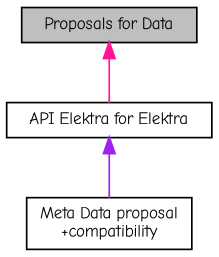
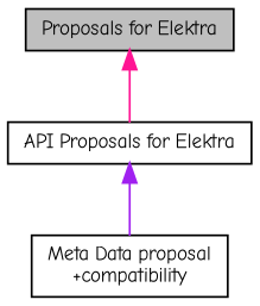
  digraph {
    fontname="Comic Neue"
    rankdir=TB
    node [color=black fillcolor=white fontname="Comic Neue" fontsize=10 shape=record style=filled]
    edge [dir=back fontname="Comic Neue" fontsize=10 labelfontname=FreeSans labelfontsize=10 shape=plaintext style=solid]
-   n1 [fillcolor=grey75 fontcolor=black height=0.2 label="Proposals for Data" width=0.4]
-   n2 [height=0.2 label="API Elektra for Elektra" width=0.4]
+   n1 [fillcolor=grey75 fontcolor=black height=0.2 label="Proposals for Elektra" width=0.4]
+   n2 [height=0.2 label="API Proposals for Elektra" width=0.4]
    n3 [height=0.2 label="Meta Data proposal\l+compatibility" width=0.4]
    n1 -> n2 [color=deeppink]
    n2 -> n3 [color=purple]
  }
